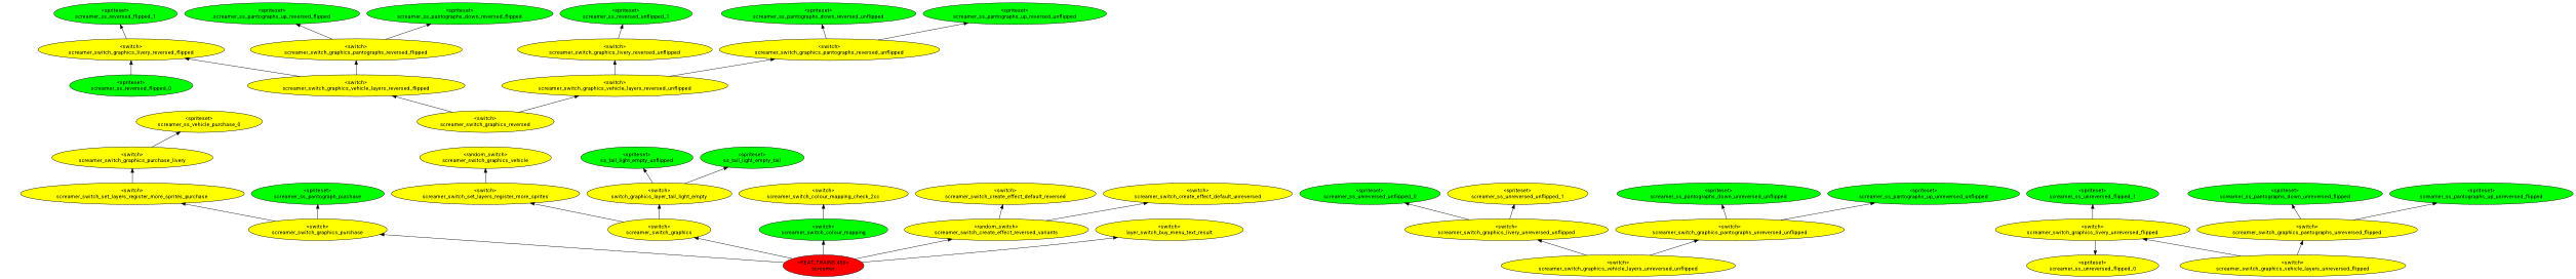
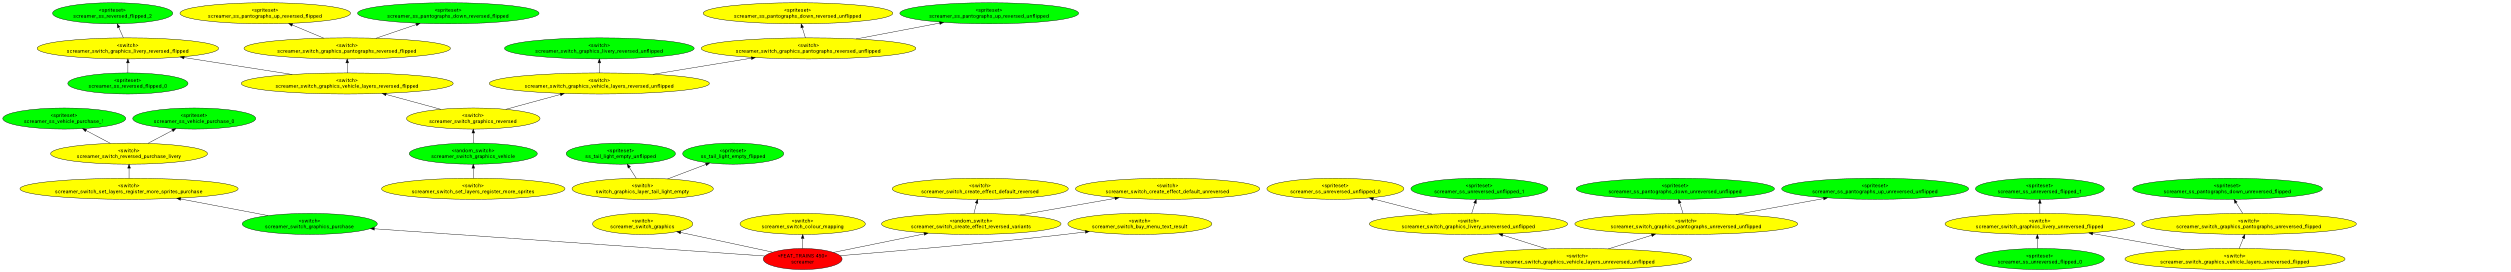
  digraph {
    fontname=Roboto
    rankdir=BT
    node [fillcolor=yellow fontname=Roboto style=filled]
    edge [fontname=Roboto]
    n1 [fillcolor=green label="<spriteset>\nss_tail_light_empty_unflipped"]
-   n2 [fillcolor=green label="<spriteset>\nss_tail_light_empty_tail"]
+   n2 [fillcolor=green label="<spriteset>\nss_tail_light_empty_flipped"]
    n3 [label="<switch>\nswitch_graphics_layer_tail_light_empty"]
-   n4 [fillcolor=green label="<spriteset>\nscreamer_ss_unreversed_unflipped_0"]
-   n5 [label="<spriteset>\nscreamer_ss_unreversed_unflipped_1"]
+   n4 [label="<spriteset>\nscreamer_ss_unreversed_unflipped_0"]
+   n5 [fillcolor=green label="<spriteset>\nscreamer_ss_unreversed_unflipped_1"]
    n6 [label="<switch>\nscreamer_switch_graphics_livery_unreversed_unflipped"]
    n7 [fillcolor=green label="<spriteset>\nscreamer_ss_pantographs_down_unreversed_unflipped"]
    n8 [fillcolor=green label="<spriteset>\nscreamer_ss_pantographs_up_unreversed_unflipped"]
    n9 [label="<switch>\nscreamer_switch_graphics_pantographs_unreversed_unflipped"]
    n10 [label="<switch>\nscreamer_switch_graphics_vehicle_layers_unreversed_unflipped"]
-   n11 [label="<spriteset>\nscreamer_ss_unreversed_flipped_0"]
+   n11 [fillcolor=green label="<spriteset>\nscreamer_ss_unreversed_flipped_0"]
    n12 [fillcolor=green label="<spriteset>\nscreamer_ss_unreversed_flipped_1"]
    n13 [label="<switch>\nscreamer_switch_graphics_livery_unreversed_flipped"]
    n14 [fillcolor=green label="<spriteset>\nscreamer_ss_pantographs_down_unreversed_flipped"]
-   n15 [fillcolor=green label="<spriteset>\nscreamer_ss_pantographs_up_unreversed_flipped"]
    n16 [label="<switch>\nscreamer_switch_graphics_pantographs_unreversed_flipped"]
    n17 [label="<switch>\nscreamer_switch_graphics_vehicle_layers_unreversed_flipped"]
-   n18 [fillcolor=green label="<spriteset>\nscreamer_ss_reversed_unflipped_1"]
-   n19 [label="<switch>\nscreamer_switch_graphics_livery_reversed_unflipped"]
-   n20 [fillcolor=green label="<spriteset>\nscreamer_ss_pantographs_down_reversed_unflipped"]
+   n19 [fillcolor=green label="<switch>\nscreamer_switch_graphics_livery_reversed_unflipped"]
+   n20 [label="<spriteset>\nscreamer_ss_pantographs_down_reversed_unflipped"]
    n21 [fillcolor=green label="<spriteset>\nscreamer_ss_pantographs_up_reversed_unflipped"]
    n22 [label="<switch>\nscreamer_switch_graphics_pantographs_reversed_unflipped"]
    n23 [label="<switch>\nscreamer_switch_graphics_vehicle_layers_reversed_unflipped"]
    n24 [fillcolor=green label="<spriteset>\nscreamer_ss_reversed_flipped_0"]
    n25 [label="<switch>\nscreamer_switch_graphics_livery_reversed_flipped"]
-   n26 [fillcolor=green label="<spriteset>\nscreamer_ss_reversed_flipped_1"]
+   n26 [fillcolor=green label="<spriteset>\nscreamer_ss_reversed_flipped_2"]
    n27 [fillcolor=green label="<spriteset>\nscreamer_ss_pantographs_down_reversed_flipped"]
-   n28 [fillcolor=green label="<spriteset>\nscreamer_ss_pantographs_up_reversed_flipped"]
+   n28 [label="<spriteset>\nscreamer_ss_pantographs_up_reversed_flipped"]
    n29 [label="<switch>\nscreamer_switch_graphics_pantographs_reversed_flipped"]
    n30 [label="<switch>\nscreamer_switch_graphics_vehicle_layers_reversed_flipped"]
    n31 [label="<switch>\nscreamer_switch_graphics_reversed"]
-   n32 [label="<random_switch>\nscreamer_switch_graphics_vehicle"]
-   n33 [label="<spriteset>\nscreamer_ss_vehicle_purchase_0"]
-   n35 [label="<switch>\nscreamer_switch_graphics_purchase_livery"]
-   n36 [fillcolor=green label="<spriteset>\nscreamer_ss_pantograph_purchase"]
+   n32 [fillcolor=green label="<random_switch>\nscreamer_switch_graphics_vehicle"]
+   n33 [fillcolor=green label="<spriteset>\nscreamer_ss_vehicle_purchase_0"]
+   n34 [fillcolor=green label="<spriteset>\nscreamer_ss_vehicle_purchase_1"]
+   n35 [label="<switch>\nscreamer_switch_reversed_purchase_livery"]
    n37 [label="<switch>\nscreamer_switch_set_layers_register_more_sprites_purchase"]
-   n38 [label="<switch>\nscreamer_switch_graphics_purchase"]
+   n38 [fillcolor=green label="<switch>\nscreamer_switch_graphics_purchase"]
    n39 [label="<switch>\nscreamer_switch_set_layers_register_more_sprites"]
    n40 [label="<switch>\nscreamer_switch_graphics"]
-   n41 [label="<switch>\nscreamer_switch_colour_mapping_check_2cc"]
-   n42 [fillcolor=green label="<switch>\nscreamer_switch_colour_mapping"]
+   n42 [label="<switch>\nscreamer_switch_colour_mapping"]
    n43 [label="<switch>\nscreamer_switch_create_effect_default_unreversed"]
    n44 [label="<switch>\nscreamer_switch_create_effect_default_reversed"]
    n45 [label="<random_switch>\nscreamer_switch_create_effect_reversed_variants"]
-   n46 [label="<switch>\nlayer_switch_buy_menu_text_result"]
+   n46 [label="<switch>\nscreamer_switch_buy_menu_text_result"]
    n47 [fillcolor=red label="<FEAT_TRAINS 450>\nscreamer"]
    n3 -> n1
    n3 -> n2
    n6 -> n4
    n6 -> n5
    n9 -> n7
    n9 -> n8
    n10 -> n6
    n10 -> n9
-   n13 -> n11
+   n11 -> n13
    n13 -> n12
    n16 -> n14
-   n16 -> n15
    n17 -> n13
    n17 -> n16
-   n19 -> n18
    n22 -> n20
    n22 -> n21
    n23 -> n19
    n23 -> n22
    n24 -> n25
    n25 -> n26
    n29 -> n27
    n29 -> n28
    n30 -> n25
    n30 -> n29
    n31 -> n23
    n31 -> n30
+   n32 -> n31
    n35 -> n33
+   n35 -> n34
    n37 -> n35
-   n38 -> n36
    n38 -> n37
    n39 -> n32
-   n40 -> n3
-   n40 -> n39
-   n42 -> n41
    n45 -> n43
    n45 -> n44
    n47 -> n38
    n47 -> n40
    n47 -> n42
    n47 -> n45
    n47 -> n46
  }
